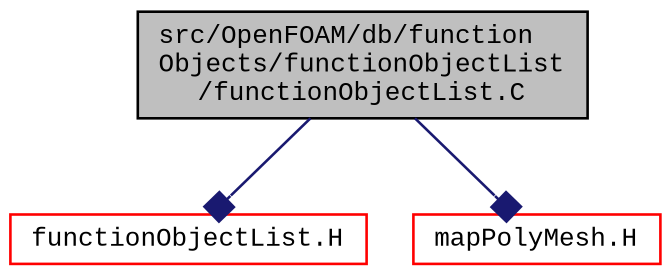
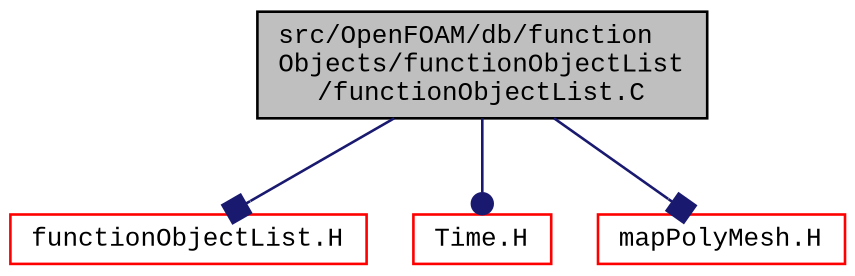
  digraph {
    fontname="Liberation Mono"
    node [color=red fontname="Liberation Mono" fontsize=10 shape=record]
    edge [arrowhead=box color=midnightblue fontname="Liberation Mono" fontsize=10 labelfontname=FreeSans labelfontsize=10 style=solid]
    n1 [color=black fillcolor=grey75 fontcolor=black height=0.2 label="src/OpenFOAM/db/function\lObjects/functionObjectList\l/functionObjectList.C" style=filled width=0.4]
    n2 [height=0.2 label="functionObjectList.H" width=0.4]
+   n3 [height=0.2 label="Time.H" width=0.4]
    n4 [height=0.2 label="mapPolyMesh.H" width=0.4]
    n1 -> n2
+   n1 -> n3 [arrowhead=dot]
    n1 -> n4
  }
